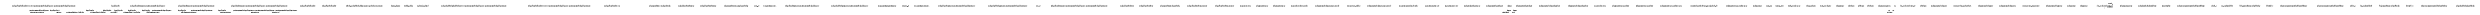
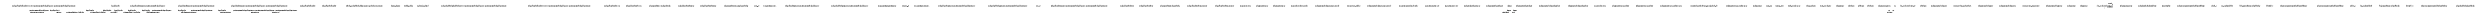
  digraph {
    node [cluster="Nancy.Json.JavaScriptSerializer.JavaScriptSerializer(bool, int, int, bool, bool, System.Collections.Generic.IEnumerable<Nancy.Json.JavaScriptConverter>, System.Collections.Generic.IEnumerable<Nancy.Json.JavaScriptPrimitiveConverter>)" span="0-0" file="SimpleJson.cs"]
    edge [color=darkseagreen4 style=dashed]
    n1 [label="Nancy.Json.JavaScriptSerializer" cluster="" span="" file=""]
    n2 [label="RegisterConverters(converters, primitiveConverters)" span="72-72" file=""]
    n3 [cluster="Nancy.Json.JavaScriptSerializer.Deserialize<T>(string)" label="return SimpleJson.DeserializeObject<T>(input, _serializerStrategy);" span="115-115" file=""]
    n4 [cluster="Nancy.Json.JavaScriptSerializer.DeserializeObject(string)" label="return SimpleJson.DeserializeObject(input, null, _serializerStrategy);" span="120-120" file=""]
    n5 [cluster="Nancy.Json.JavaScriptSerializer.RegisterConverters(System.Collections.Generic.IEnumerable<Nancy.Json.JavaScriptConverter>)" label="_serializerStrategy.RegisterConverters(converters)" span="128-128" file=""]
    n6 [cluster="Nancy.Json.JavaScriptSerializer.RegisterConverters(System.Collections.Generic.IEnumerable<Nancy.Json.JavaScriptPrimitiveConverter>)" label="_serializerStrategy.RegisterConverters(primitiveConverters)" span="136-136" file=""]
    n7 [cluster="Nancy.Json.JavaScriptSerializer.RegisterConverters(System.Collections.Generic.IEnumerable<Nancy.Json.JavaScriptConverter>, System.Collections.Generic.IEnumerable<Nancy.Json.JavaScriptPrimitiveConverter>)" label="RegisterConverters(primitiveConverters)" span="145-145" file=""]
    n8 [cluster="Nancy.Json.JavaScriptSerializer.Serialize(object)" label="return SimpleJson.SerializeObject(obj, _serializerStrategy);" span="150-150" file=""]
    n9 [cluster="Nancy.Json.JavaScriptSerializer.Serialize(object, System.IO.TextWriter)" label="output.Write(Serialize(obj))" span="155-155" file=""]
    n10 [cluster="Nancy.Json.JavaScriptSerializer.RegisterConverters(System.Collections.Generic.IEnumerable<Nancy.Json.JavaScriptConverter>, System.Collections.Generic.IEnumerable<Nancy.Json.JavaScriptPrimitiveConverter>)" label="RegisterConverters(converters)" span="142-142" file=""]
    n11 [cluster="Nancy.Json.JavaScriptSerializer.JavaScriptSerializer()" label="Entry Nancy.Json.JavaScriptSerializer.JavaScriptSerializer()" span="55-55" file=""]
    n12 [cluster="Nancy.Json.JavaScriptSerializer.JavaScriptSerializer()" label="Exit Nancy.Json.JavaScriptSerializer.JavaScriptSerializer()" span="55-55" file=""]
    n13 [label="Entry Nancy.Json.JavaScriptSerializer.JavaScriptSerializer(bool, int, int, bool, bool, System.Collections.Generic.IEnumerable<Nancy.Json.JavaScriptConverter>, System.Collections.Generic.IEnumerable<Nancy.Json.JavaScriptPrimitiveConverter>)" span="61-61" file=""]
    n14 [label=registerConverters span="71-71" file=""]
    n15 [label="_serializerStrategy = new NancySerializationStrategy(retainCasing, registerConverters, iso8601DateFormat, converters, primitiveConverters)" span="63-63" file=""]
    n16 [label="_maxJsonLength = maxJsonLength" span="64-64" file=""]
    n17 [label="this.RetainCasing = retainCasing" span="67-67" file=""]
    n18 [label="_iso8601DateFormat = iso8601DateFormat" span="69-69" file=""]
    n19 [cluster="Nancy.Json.NancySerializationStrategy.NancySerializationStrategy(bool, bool, bool, System.Collections.Generic.IEnumerable<Nancy.Json.JavaScriptConverter>, System.Collections.Generic.IEnumerable<Nancy.Json.JavaScriptPrimitiveConverter>)" label="Entry Nancy.Json.NancySerializationStrategy.NancySerializationStrategy(bool, bool, bool, System.Collections.Generic.IEnumerable<Nancy.Json.JavaScriptConverter>, System.Collections.Generic.IEnumerable<Nancy.Json.JavaScriptPrimitiveConverter>)" span="23-23" file=""]
    n20 [label="Exit Nancy.Json.JavaScriptSerializer.JavaScriptSerializer(bool, int, int, bool, bool, System.Collections.Generic.IEnumerable<Nancy.Json.JavaScriptConverter>, System.Collections.Generic.IEnumerable<Nancy.Json.JavaScriptPrimitiveConverter>)" span="61-61" file=""]
    n21 [cluster="Nancy.Json.JavaScriptSerializer.RegisterConverters(System.Collections.Generic.IEnumerable<Nancy.Json.JavaScriptConverter>, System.Collections.Generic.IEnumerable<Nancy.Json.JavaScriptPrimitiveConverter>)" label="Entry Nancy.Json.JavaScriptSerializer.RegisterConverters(System.Collections.Generic.IEnumerable<Nancy.Json.JavaScriptConverter>, System.Collections.Generic.IEnumerable<Nancy.Json.JavaScriptPrimitiveConverter>)" span="139-139" file=""]
    n22 [cluster="Nancy.Json.JavaScriptSerializer.RegisterConverters(System.Collections.Generic.IEnumerable<Nancy.Json.JavaScriptConverter>, System.Collections.Generic.IEnumerable<Nancy.Json.JavaScriptPrimitiveConverter>)" label="primitiveConverters != null" span="144-144" file=""]
    n23 [cluster="Nancy.Json.JavaScriptSerializer.Deserialize<T>(string)" label="Entry Nancy.Json.JavaScriptSerializer.Deserialize<T>(string)" span="113-113" file=""]
+   n24 [cluster="Nancy.Json.JavaScriptSerializer.Deserialize<T>(string)" label="Exit Nancy.Json.JavaScriptSerializer.Deserialize<T>(string)" span="113-113" file=""]
    n25 [cluster="Nancy.SimpleJson.DeserializeObject<T>(string, Nancy.IJsonSerializerStrategy)" label="Entry Nancy.SimpleJson.DeserializeObject<T>(string, Nancy.IJsonSerializerStrategy)" span="586-586" file=""]
    n26 [cluster="Nancy.Json.JavaScriptSerializer.DeserializeObject(string)" label="Entry Nancy.Json.JavaScriptSerializer.DeserializeObject(string)" span="118-118" file=""]
    n27 [cluster="Nancy.Json.JavaScriptSerializer.DeserializeObject(string)" label="Exit Nancy.Json.JavaScriptSerializer.DeserializeObject(string)" span="118-118" file=""]
    n28 [cluster="Nancy.SimpleJson.DeserializeObject(string, System.Type, Nancy.IJsonSerializerStrategy)" label="Entry Nancy.SimpleJson.DeserializeObject(string, System.Type, Nancy.IJsonSerializerStrategy)" span="573-573" file=""]
    n29 [cluster="Nancy.Json.JavaScriptSerializer.RegisterConverters(System.Collections.Generic.IEnumerable<Nancy.Json.JavaScriptConverter>)" label="Entry Nancy.Json.JavaScriptSerializer.RegisterConverters(System.Collections.Generic.IEnumerable<Nancy.Json.JavaScriptConverter>)" span="123-123" file=""]
    n30 [cluster="Nancy.Json.JavaScriptSerializer.RegisterConverters(System.Collections.Generic.IEnumerable<Nancy.Json.JavaScriptConverter>)" label="converters == null" span="125-125" file=""]
    n31 [cluster="Nancy.Json.JavaScriptSerializer.RegisterConverters(System.Collections.Generic.IEnumerable<Nancy.Json.JavaScriptConverter>)" label="throw new ArgumentNullException(''converters'');" span="126-126" file=""]
    n32 [cluster="Nancy.Json.JavaScriptSerializer.RegisterConverters(System.Collections.Generic.IEnumerable<Nancy.Json.JavaScriptConverter>)" label="Exit Nancy.Json.JavaScriptSerializer.RegisterConverters(System.Collections.Generic.IEnumerable<Nancy.Json.JavaScriptConverter>)" span="123-123" file=""]
    n33 [cluster="Nancy.Json.NancySerializationStrategy.RegisterConverters(System.Collections.Generic.IEnumerable<Nancy.Json.JavaScriptConverter>)" label="Entry Nancy.Json.NancySerializationStrategy.RegisterConverters(System.Collections.Generic.IEnumerable<Nancy.Json.JavaScriptConverter>)" span="50-50" file=""]
    n34 [cluster="System.ArgumentNullException.ArgumentNullException(string)" label="Entry System.ArgumentNullException.ArgumentNullException(string)" file=""]
    n35 [cluster="Nancy.Json.JavaScriptSerializer.RegisterConverters(System.Collections.Generic.IEnumerable<Nancy.Json.JavaScriptPrimitiveConverter>)" label="Entry Nancy.Json.JavaScriptSerializer.RegisterConverters(System.Collections.Generic.IEnumerable<Nancy.Json.JavaScriptPrimitiveConverter>)" span="131-131" file=""]
    n36 [cluster="Nancy.Json.JavaScriptSerializer.RegisterConverters(System.Collections.Generic.IEnumerable<Nancy.Json.JavaScriptPrimitiveConverter>)" label="primitiveConverters == null" span="133-133" file=""]
    n37 [cluster="Nancy.Json.JavaScriptSerializer.RegisterConverters(System.Collections.Generic.IEnumerable<Nancy.Json.JavaScriptPrimitiveConverter>)" label="throw new ArgumentNullException(''primitiveConverters'');" span="134-134" file=""]
    n38 [cluster="Nancy.Json.JavaScriptSerializer.RegisterConverters(System.Collections.Generic.IEnumerable<Nancy.Json.JavaScriptPrimitiveConverter>)" label="Exit Nancy.Json.JavaScriptSerializer.RegisterConverters(System.Collections.Generic.IEnumerable<Nancy.Json.JavaScriptPrimitiveConverter>)" span="131-131" file=""]
    n39 [cluster="Nancy.Json.NancySerializationStrategy.RegisterConverters(System.Collections.Generic.IEnumerable<Nancy.Json.JavaScriptPrimitiveConverter>)" label="Entry Nancy.Json.NancySerializationStrategy.RegisterConverters(System.Collections.Generic.IEnumerable<Nancy.Json.JavaScriptPrimitiveConverter>)" span="55-55" file=""]
    n40 [cluster="Nancy.Json.JavaScriptSerializer.RegisterConverters(System.Collections.Generic.IEnumerable<Nancy.Json.JavaScriptConverter>, System.Collections.Generic.IEnumerable<Nancy.Json.JavaScriptPrimitiveConverter>)" label="converters != null" span="141-141" file=""]
    n41 [cluster="Nancy.Json.JavaScriptSerializer.RegisterConverters(System.Collections.Generic.IEnumerable<Nancy.Json.JavaScriptConverter>, System.Collections.Generic.IEnumerable<Nancy.Json.JavaScriptPrimitiveConverter>)" label="Exit Nancy.Json.JavaScriptSerializer.RegisterConverters(System.Collections.Generic.IEnumerable<Nancy.Json.JavaScriptConverter>, System.Collections.Generic.IEnumerable<Nancy.Json.JavaScriptPrimitiveConverter>)" span="139-139" file=""]
    n42 [cluster="Nancy.Json.JavaScriptSerializer.Serialize(object)" label="Entry Nancy.Json.JavaScriptSerializer.Serialize(object)" span="148-148" file=""]
    n43 [cluster="Nancy.Json.JavaScriptSerializer.Serialize(object)" label="Exit Nancy.Json.JavaScriptSerializer.Serialize(object)" span="148-148" file=""]
    n44 [cluster="Nancy.SimpleJson.SerializeObject(object, Nancy.IJsonSerializerStrategy)" label="Entry Nancy.SimpleJson.SerializeObject(object, Nancy.IJsonSerializerStrategy)" span="602-602" file=""]
    n45 [cluster="Nancy.Json.JavaScriptSerializer.Serialize(object, System.IO.TextWriter)" label="Entry Nancy.Json.JavaScriptSerializer.Serialize(object, System.IO.TextWriter)" span="153-153" file=""]
    n46 [cluster="Nancy.Json.JavaScriptSerializer.Serialize(object, System.IO.TextWriter)" label="Exit Nancy.Json.JavaScriptSerializer.Serialize(object, System.IO.TextWriter)" span="153-153" file=""]
    n47 [cluster="System.IO.TextWriter.Write(string)" label="Entry System.IO.TextWriter.Write(string)" file=""]
    n48 [cluster="Nancy.Response.AddCookie(string, string)" label="Entry Nancy.Response.AddCookie(string, string)" span="63-63"]
    n49 [cluster="Nancy.Response.AddCookie(string, string)" label="Exit Nancy.Response.AddCookie(string, string)" span="63-63"]
    n50 [cluster="System.IO.StreamWriter.StreamWriter(System.IO.Stream)" label="Entry System.IO.StreamWriter.StreamWriter(System.IO.Stream)"]
    n51 [cluster="Nancy.Response.implicit operator Nancy.Response(System.Action<System.IO.Stream>)" label="Entry Nancy.Response.implicit operator Nancy.Response(System.Action<System.IO.Stream>)" span="99-99"]
    n52 [cluster="Nancy.Response.implicit operator Nancy.Response(System.Action<System.IO.Stream>)" label="return new Response { Contents = streamFactory };" span="101-101"]
    n53 [cluster="Nancy.Response.implicit operator Nancy.Response(System.Action<System.IO.Stream>)" label="Exit Nancy.Response.implicit operator Nancy.Response(System.Action<System.IO.Stream>)" span="99-99"]
    n54 [cluster="System.Collections.Generic.Dictionary<TKey, TValue>.Dictionary()" label="Entry System.Collections.Generic.Dictionary<TKey, TValue>.Dictionary()"]
    n55 [cluster="System.Collections.Generic.ICollection<T>.Add(T)" label="Entry System.Collections.Generic.ICollection<T>.Add(T)"]
    n56 [cluster="System.Collections.Generic.List<T>.List(int)" label="Entry System.Collections.Generic.List<T>.List(int)"]
    n57 [cluster="Nancy.Cookies.NancyCookie.NancyCookie(string, string)" label="Entry Nancy.Cookies.NancyCookie.NancyCookie(string, string)" span="10-10"]
    n58 [cluster="Nancy.Response.AddCookie(Nancy.Cookies.INancyCookie)" label="Entry Nancy.Response.AddCookie(Nancy.Cookies.INancyCookie)" span="78-78"]
    n59 [cluster="Nancy.Response.AddCookie(Nancy.Cookies.INancyCookie)" label="Cookies.Add(nancyCookie)" span="80-80"]
    n60 [cluster="Nancy.Response.AddCookie(Nancy.Cookies.INancyCookie)" label="return this;" span="81-81"]
    n61 [cluster="Nancy.Response.AddCookie(Nancy.Cookies.INancyCookie)" label="Exit Nancy.Response.AddCookie(Nancy.Cookies.INancyCookie)" span="78-78"]
    n62 [cluster="Nancy.Response.implicit operator Nancy.Response(Nancy.HttpStatusCode)" label="Entry Nancy.Response.implicit operator Nancy.Response(Nancy.HttpStatusCode)" span="84-84"]
    n63 [cluster="Nancy.Response.implicit operator Nancy.Response(Nancy.HttpStatusCode)" label="Exit Nancy.Response.implicit operator Nancy.Response(Nancy.HttpStatusCode)" span="84-84"]
    n64 [cluster="System.IO.StreamWriter.Write(string)" label="Entry System.IO.StreamWriter.Write(string)"]
    n65 [cluster="Nancy.Response.AddCookie(string, string, System.DateTime?)" label="Entry Nancy.Response.AddCookie(string, string, System.DateTime?)" span="68-68"]
    n66 [cluster="Nancy.Response.AddCookie(string, string, System.DateTime?)" label="Exit Nancy.Response.AddCookie(string, string, System.DateTime?)" span="68-68"]
    n67 [cluster="Nancy.Response.AddCookie(string, string, System.DateTime?, string, string)" label="Entry Nancy.Response.AddCookie(string, string, System.DateTime?, string, string)" span="73-73"]
    n68 [cluster="Nancy.Response.AddCookie(string, string, System.DateTime?, string, string)" label="return AddCookie(new NancyCookie(name, value){ Expires = expires, Domain = domain, Path = path });" span="75-75"]
    n69 [cluster="Nancy.Response.AddCookie(string, string, System.DateTime?, string, string)" label="Exit Nancy.Response.AddCookie(string, string, System.DateTime?, string, string)" span="73-73"]
    n70 [cluster="Nancy.Response.Response()" label="Entry Nancy.Response.Response()" span="20-20"]
    n71 [cluster="Nancy.Response.Response()" label="this.Contents = NoBody" span="22-22"]
    n72 [cluster="Nancy.Response.Response()" label="this.ContentType = ''text/html''" span="23-23"]
    n73 [cluster="Nancy.Response.Response()" label="this.Headers = new Dictionary<string, string>()" span="24-24"]
    n74 [cluster="Nancy.Response.Response()" label="this.StatusCode = HttpStatusCode.OK" span="25-25"]
    n75 [cluster="Nancy.Response.Response()" label="this.Cookies = new List<INancyCookie>(2)" span="26-26"]
    n76 [cluster="Nancy.Response.Response()" label="Exit Nancy.Response.Response()" span="20-20"]
    n77 [cluster="lambda expression" label="Entry lambda expression" span="106-110"]
    n78 [cluster="lambda expression" label="Entry lambda expression" span="15-15"]
    n79 [cluster="lambda expression" label="Exit lambda expression" span="15-15"]
    n80 [cluster="lambda expression" label="writer.Write(contents)" span="109-109"]
    n81 [cluster="lambda expression" label="var writer = new StreamWriter(stream) { AutoFlush = true }" span="108-108"]
    n82 [cluster="lambda expression" label="Exit lambda expression" span="106-110"]
    n83 [cluster="Nancy.Response.implicit operator Nancy.Response(int)" label="Entry Nancy.Response.implicit operator Nancy.Response(int)" span="89-89"]
    n84 [cluster="Nancy.Response.implicit operator Nancy.Response(int)" label="return new Response { StatusCode = (HttpStatusCode)statusCode };" span="91-91"]
    n85 [cluster="Nancy.Response.implicit operator Nancy.Response(int)" label="Exit Nancy.Response.implicit operator Nancy.Response(int)" span="89-89"]
    n86 [cluster="Nancy.Response.implicit operator Nancy.Response(string)" label="Entry Nancy.Response.implicit operator Nancy.Response(string)" span="94-94"]
    n87 [cluster="Nancy.Response.implicit operator Nancy.Response(string)" label="return new Response { Contents = GetStringContents(contents) };" span="96-96"]
    n88 [cluster="Nancy.Response.implicit operator Nancy.Response(string)" label="Exit Nancy.Response.implicit operator Nancy.Response(string)" span="94-94"]
    n89 [cluster="Nancy.Response.Dispose()" label="Entry Nancy.Response.Dispose()" span="117-117"]
    n90 [cluster="Nancy.Response.Dispose()" label="Exit Nancy.Response.Dispose()" span="117-117"]
    n91 [cluster="Nancy.Response.GetStringContents(string)" label="Entry Nancy.Response.GetStringContents(string)" span="104-104"]
    n92 [cluster="Nancy.Response.GetStringContents(string)" label="return stream =>\r\n            {\r\n                var writer = new StreamWriter(stream) { AutoFlush = true };\r\n                writer.Write(contents);\r\n            };" span="106-110"]
    n93 [cluster="Nancy.Response.GetStringContents(string)" label="Exit Nancy.Response.GetStringContents(string)" span="104-104"]
    n94 [label="Nancy.Response" cluster="" span=""]
    n95 [label=string cluster="" span=""]
    n96 [cluster="Nancy.DynamicDictionaryValue.DynamicDictionaryValue(object)" file="SimpleJsonFixture.cs" label="Entry Nancy.DynamicDictionaryValue.DynamicDictionaryValue(object)" span="19-19"]
    n97 [cluster="object.ShouldEqual(object)" file="SimpleJsonFixture.cs" label="Entry object.ShouldEqual(object)" span="106-106"]
    n98 [cluster="Nancy.Tests.Unit.Json.SimpleJsonFixture.Integer_dictionary_values_are_Json_serialized_as_integers()" file="SimpleJsonFixture.cs" label="Entry Nancy.Tests.Unit.Json.SimpleJsonFixture.Integer_dictionary_values_are_Json_serialized_as_integers()" span="20-20"]
    n99 [cluster="Nancy.Tests.Unit.Json.SimpleJsonFixture.Integer_dictionary_values_are_Json_serialized_as_integers()" file="SimpleJsonFixture.cs" label="dynamic value = 42" span="22-22"]
    n100 [cluster="Nancy.Tests.Unit.Json.SimpleJsonFixture.Integer_dictionary_values_are_Json_serialized_as_integers()" file="SimpleJsonFixture.cs" label="var input = new DynamicDictionaryValue(value)" span="23-23"]
    n101 [cluster="Nancy.Tests.Unit.Json.SimpleJsonFixture.Integer_dictionary_values_are_Json_serialized_as_integers()" file="SimpleJsonFixture.cs" label="var actual = SimpleJson.SerializeObject(input, new NancySerializationStrategy())" span="25-25"]
    n102 [cluster="Nancy.Tests.Unit.Json.SimpleJsonFixture.Integer_dictionary_values_are_Json_serialized_as_integers()" file="SimpleJsonFixture.cs" label="actual.ShouldEqual(@''42'')" span="27-27"]
    n103 [cluster="Nancy.Tests.Unit.Json.SimpleJsonFixture.Integer_dictionary_values_are_Json_serialized_as_integers()" file="SimpleJsonFixture.cs" label="Exit Nancy.Tests.Unit.Json.SimpleJsonFixture.Integer_dictionary_values_are_Json_serialized_as_integers()" span="20-20"]
    n104 [cluster="Nancy.Tests.Unit.Json.SimpleJsonFixture.String_dictionary_values_are_Json_serialized_as_strings()" file="SimpleJsonFixture.cs" label="Entry Nancy.Tests.Unit.Json.SimpleJsonFixture.String_dictionary_values_are_Json_serialized_as_strings()" span="9-9"]
    n105 [cluster="Nancy.Tests.Unit.Json.SimpleJsonFixture.String_dictionary_values_are_Json_serialized_as_strings()" file="SimpleJsonFixture.cs" label="dynamic value = ''42''" span="11-11"]
    n106 [cluster="Nancy.Tests.Unit.Json.SimpleJsonFixture.String_dictionary_values_are_Json_serialized_as_strings()" file="SimpleJsonFixture.cs" label="var input = new DynamicDictionaryValue(value)" span="12-12"]
    n107 [cluster="Nancy.Tests.Unit.Json.SimpleJsonFixture.String_dictionary_values_are_Json_serialized_as_strings()" file="SimpleJsonFixture.cs" label="var actual = SimpleJson.SerializeObject(input, new NancySerializationStrategy())" span="14-14"]
    n108 [cluster="Nancy.Tests.Unit.Json.SimpleJsonFixture.String_dictionary_values_are_Json_serialized_as_strings()" file="SimpleJsonFixture.cs" label="actual.ShouldEqual(@''''''42'''''')" span="16-16"]
    n109 [cluster="Nancy.Tests.Unit.Json.SimpleJsonFixture.String_dictionary_values_are_Json_serialized_as_strings()" file="SimpleJsonFixture.cs" label="Exit Nancy.Tests.Unit.Json.SimpleJsonFixture.String_dictionary_values_are_Json_serialized_as_strings()" span="9-9"]
    n110 [cluster="Nancy.Json.NancySerializationStrategy.NancySerializationStrategy()" file="SimpleJsonFixture.cs" label="Entry Nancy.Json.NancySerializationStrategy.NancySerializationStrategy()" span="21-21"]
    n1 -> n2 [label="Nancy.Json.JavaScriptSerializer"]
    n1 -> n3 [label="Nancy.Json.JavaScriptSerializer"]
    n1 -> n4 [label="Nancy.Json.JavaScriptSerializer"]
    n1 -> n5 [label="Nancy.Json.JavaScriptSerializer"]
    n1 -> n6 [label="Nancy.Json.JavaScriptSerializer"]
    n1 -> n7 [label="Nancy.Json.JavaScriptSerializer"]
    n1 -> n8 [label="Nancy.Nancy.JavaScriptSerializer"]
    n1 -> n9 [label="Nancy.Json.JavaScriptSerializer"]
    n13 -> n2 [label="System.Collections.Generic.IEnumerable<Nancy.Json.JavaScriptConverter>"]
    n13 -> n14 [label=bool]
    n21 -> n7 [label="System.Collections.Generic.IEnumerable<Nancy.Json.JavaScriptPrimitiveConverter>"]
    n21 -> n10 [label="System.Collections.Generic.IEnumerable<Nancy.Json.JavaScriptConverter>"]
    n21 -> n22 [label="System.Collections.Generic.IEnumerable<Nancy.Json.JavaScriptPrimitiveConverter>"]
    n29 -> n5 [label="System.Collections.Generic.IEnumerable<Nancy.Json.JavaScriptConverter>"]
    n35 -> n6 [label="System.Collections.Generic.IEnumerable<Nancy.Json.JavaScriptPrimitiveConverter>"]
    n91 -> n80 [label=string]
    n94 -> n59 [label="Nancy.Response"]
    n94 -> n60 [label="Nancy.Response"]
    n95 -> n80 [label=string]
  }
